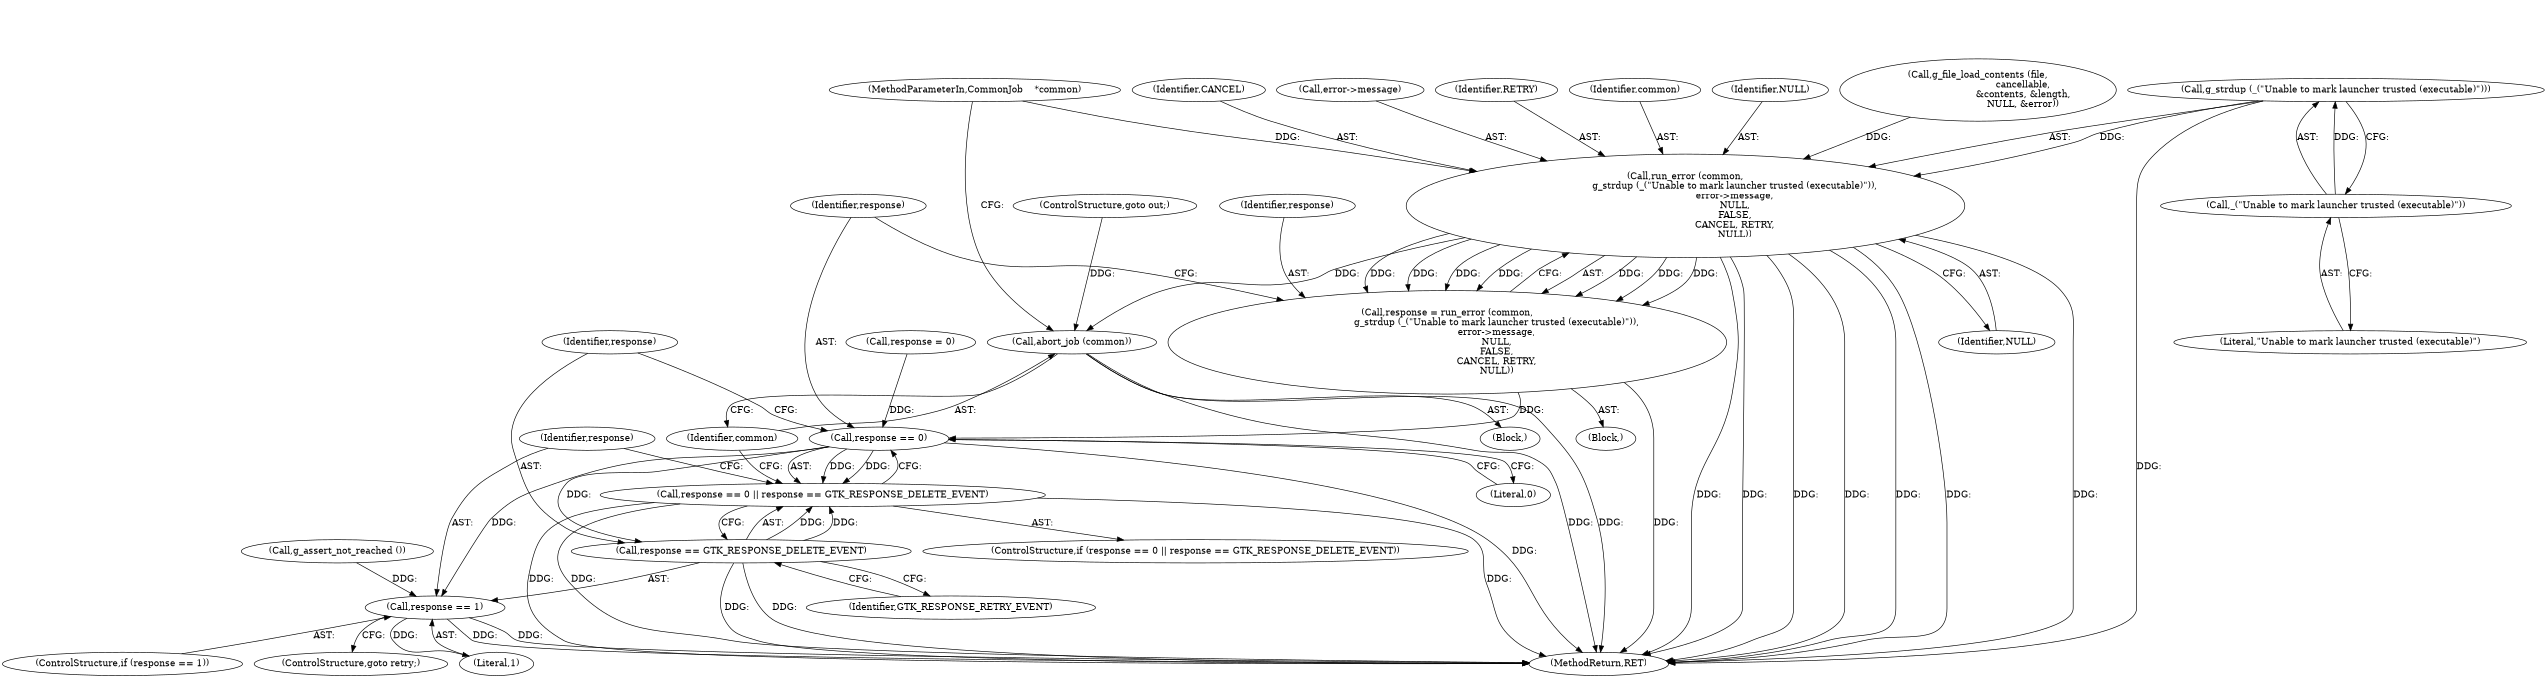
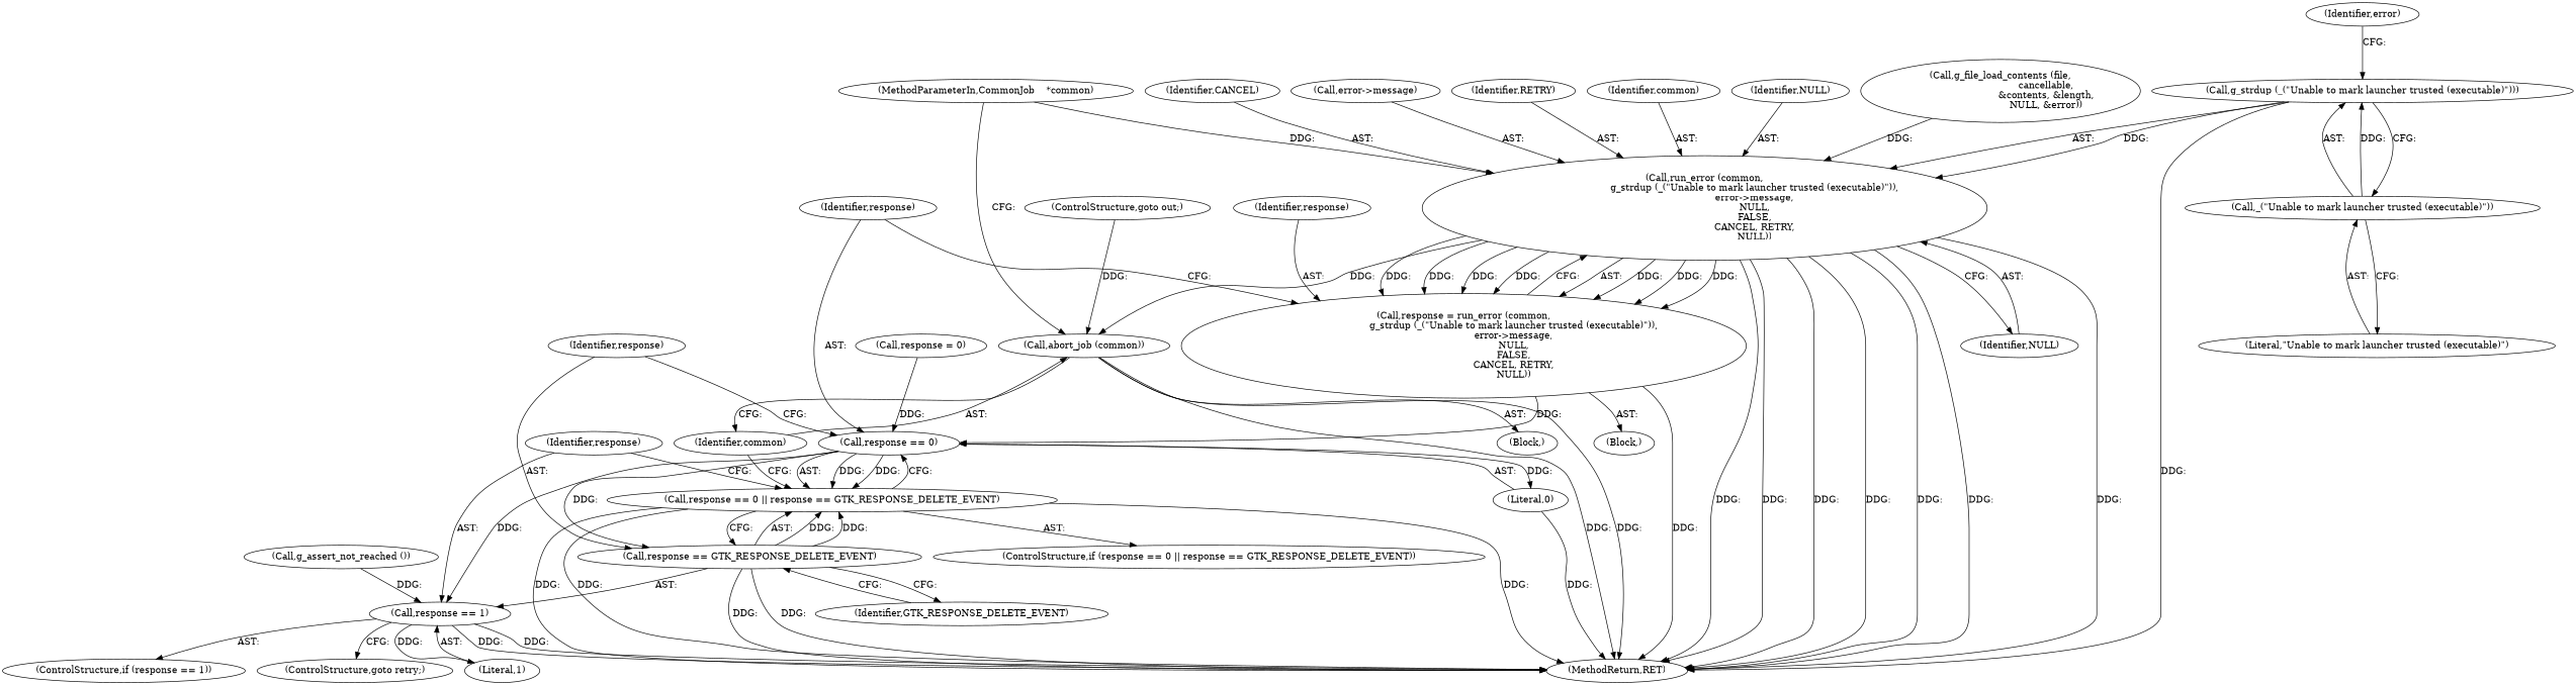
  digraph {
    n1 [label="(Call,g_strdup (_(\"Unable to mark launcher trusted (executable)\")))"]
    n2 [label="(Call,_(\"Unable to mark launcher trusted (executable)\"))"]
    n3 [label="(Call,run_error (common,\n                                  g_strdup (_(\"Unable to mark launcher trusted (executable)\")),\n                                  error->message,\n                                  NULL,\n                                  FALSE,\n                                  CANCEL, RETRY,\n                                  NULL))"]
    n4 [label="(MethodReturn,RET)"]
    n5 [label="(Literal,\"Unable to mark launcher trusted (executable)\")"]
    n6 [label="(Call,response = run_error (common,\n                                  g_strdup (_(\"Unable to mark launcher trusted (executable)\")),\n                                  error->message,\n                                  NULL,\n                                  FALSE,\n                                  CANCEL, RETRY,\n                                  NULL))"]
    n7 [label="(Call,abort_job (common))"]
    n8 [label="(Identifier,NULL)"]
    n9 [label="(Call,response == 0)"]
    n10 [label="(Block,)"]
    n11 [label="(Block,)"]
    n12 [label="(Identifier,common)"]
    n13 [label="(Call,response == 0 || response == GTK_RESPONSE_DELETE_EVENT)"]
    n14 [label="(Call,response == GTK_RESPONSE_DELETE_EVENT)"]
    n15 [label="(Call,response == 1)"]
    n16 [label="(Literal,0)"]
    n17 [label="(ControlStructure,if (response == 0 || response == GTK_RESPONSE_DELETE_EVENT))"]
-   n18 [label="(Identifier,GTK_RESPONSE_RETRY_EVENT)"]
+   n18 [label="(Identifier,GTK_RESPONSE_DELETE_EVENT)"]
    n19 [label="(ControlStructure,if (response == 1))"]
    n20 [label="(Literal,1)"]
    n21 [label="(ControlStructure,goto retry;)"]
    n22 [label="(Identifier,NULL)"]
    n23 [label="(Identifier,response)"]
+   n24 [label="(Identifier,error)"]
    n25 [label="(Call,g_assert_not_reached ())"]
    n26 [label="(Call,response = 0)"]
    n27 [label="(MethodParameterIn,CommonJob    *common)"]
    n28 [label="(Identifier,response)"]
    n29 [label="(Call,g_file_load_contents (file,\n                               cancellable,\n                               &contents, &length,\n                               NULL, &error))"]
    n30 [label="(ControlStructure,goto out;)"]
    n31 [label="(Identifier,response)"]
    n32 [label="(Identifier,CANCEL)"]
    n33 [label="(Call,error->message)"]
    n34 [label="(Identifier,response)"]
    n35 [label="(Identifier,RETRY)"]
    n36 [label="(Identifier,common)"]
    n1 -> n2 [label="CFG: "]
    n1 -> n3 [label="AST: "]
    n1 -> n3 [label="DDG: "]
    n1 -> n4 [label="DDG: "]
    n2 -> n1 [label="AST: "]
    n2 -> n1 [label="DDG: "]
    n2 -> n5 [label="CFG: "]
    n3 -> n4 [label="DDG: "]
    n3 -> n4 [label="DDG: "]
    n3 -> n4 [label="DDG: "]
    n3 -> n4 [label="DDG: "]
    n3 -> n4 [label="DDG: "]
    n3 -> n4 [label="DDG: "]
    n3 -> n4 [label="DDG: "]
    n3 -> n6 [label="AST: "]
    n3 -> n6 [label="DDG: "]
    n3 -> n6 [label="DDG: "]
    n3 -> n6 [label="DDG: "]
    n3 -> n6 [label="DDG: "]
    n3 -> n6 [label="DDG: "]
    n3 -> n6 [label="DDG: "]
    n3 -> n6 [label="DDG: "]
    n3 -> n7 [label="DDG: "]
    n3 -> n8 [label="CFG: "]
    n5 -> n2 [label="AST: "]
    n6 -> n3 [label="CFG: "]
    n6 -> n4 [label="DDG: "]
    n6 -> n9 [label="DDG: "]
    n6 -> n10 [label="AST: "]
    n7 -> n4 [label="DDG: "]
    n7 -> n4 [label="DDG: "]
    n7 -> n11 [label="AST: "]
    n7 -> n12 [label="CFG: "]
    n8 -> n3 [label="AST: "]
-   n9 -> n4 [label="DDG: "]
+   n16 -> n4 [label="DDG: "]
    n9 -> n13 [label="AST: "]
    n9 -> n13 [label="DDG: "]
    n9 -> n13 [label="DDG: "]
    n9 -> n14 [label="DDG: "]
    n9 -> n15 [label="DDG: "]
-   n9 -> n16 [label="CFG: "]
+   n9 -> n16 [label="DDG: "]
    n12 -> n7 [label="AST: "]
    n12 -> n13 [label="CFG: "]
    n13 -> n4 [label="DDG: "]
    n13 -> n4 [label="DDG: "]
    n13 -> n4 [label="DDG: "]
    n13 -> n9 [label="CFG: "]
    n13 -> n14 [label="CFG: "]
    n13 -> n17 [label="AST: "]
    n14 -> n4 [label="DDG: "]
    n14 -> n4 [label="DDG: "]
    n14 -> n13 [label="AST: "]
    n14 -> n13 [label="DDG: "]
    n14 -> n13 [label="DDG: "]
    n14 -> n15 [label="AST: "]
    n14 -> n18 [label="CFG: "]
    n15 -> n4 [label="DDG: "]
    n15 -> n4 [label="DDG: "]
-   n19 -> n15 [label="AST: "]
+   n15 -> n19 [label="AST: "]
    n15 -> n20 [label="DDG: "]
    n15 -> n21 [label="CFG: "]
-   n16 -> n9 [label="CFG: "]
+   n16 -> n9 [label="AST: "]
    n18 -> n14 [label="CFG: "]
    n20 -> n15 [label="AST: "]
    n22 -> n3 [label="AST: "]
    n23 -> n13 [label="CFG: "]
    n23 -> n15 [label="AST: "]
+   n24 -> n1 [label="CFG: "]
    n25 -> n15 [label="DDG: "]
    n26 -> n9 [label="DDG: "]
    n27 -> n3 [label="DDG: "]
    n27 -> n7 [label="CFG: "]
    n28 -> n6 [label="AST: "]
    n29 -> n3 [label="DDG: "]
    n30 -> n7 [label="DDG: "]
    n31 -> n6 [label="CFG: "]
    n31 -> n9 [label="AST: "]
    n32 -> n3 [label="AST: "]
    n33 -> n3 [label="AST: "]
    n34 -> n9 [label="CFG: "]
    n34 -> n14 [label="AST: "]
    n35 -> n3 [label="AST: "]
    n36 -> n3 [label="AST: "]
  }
